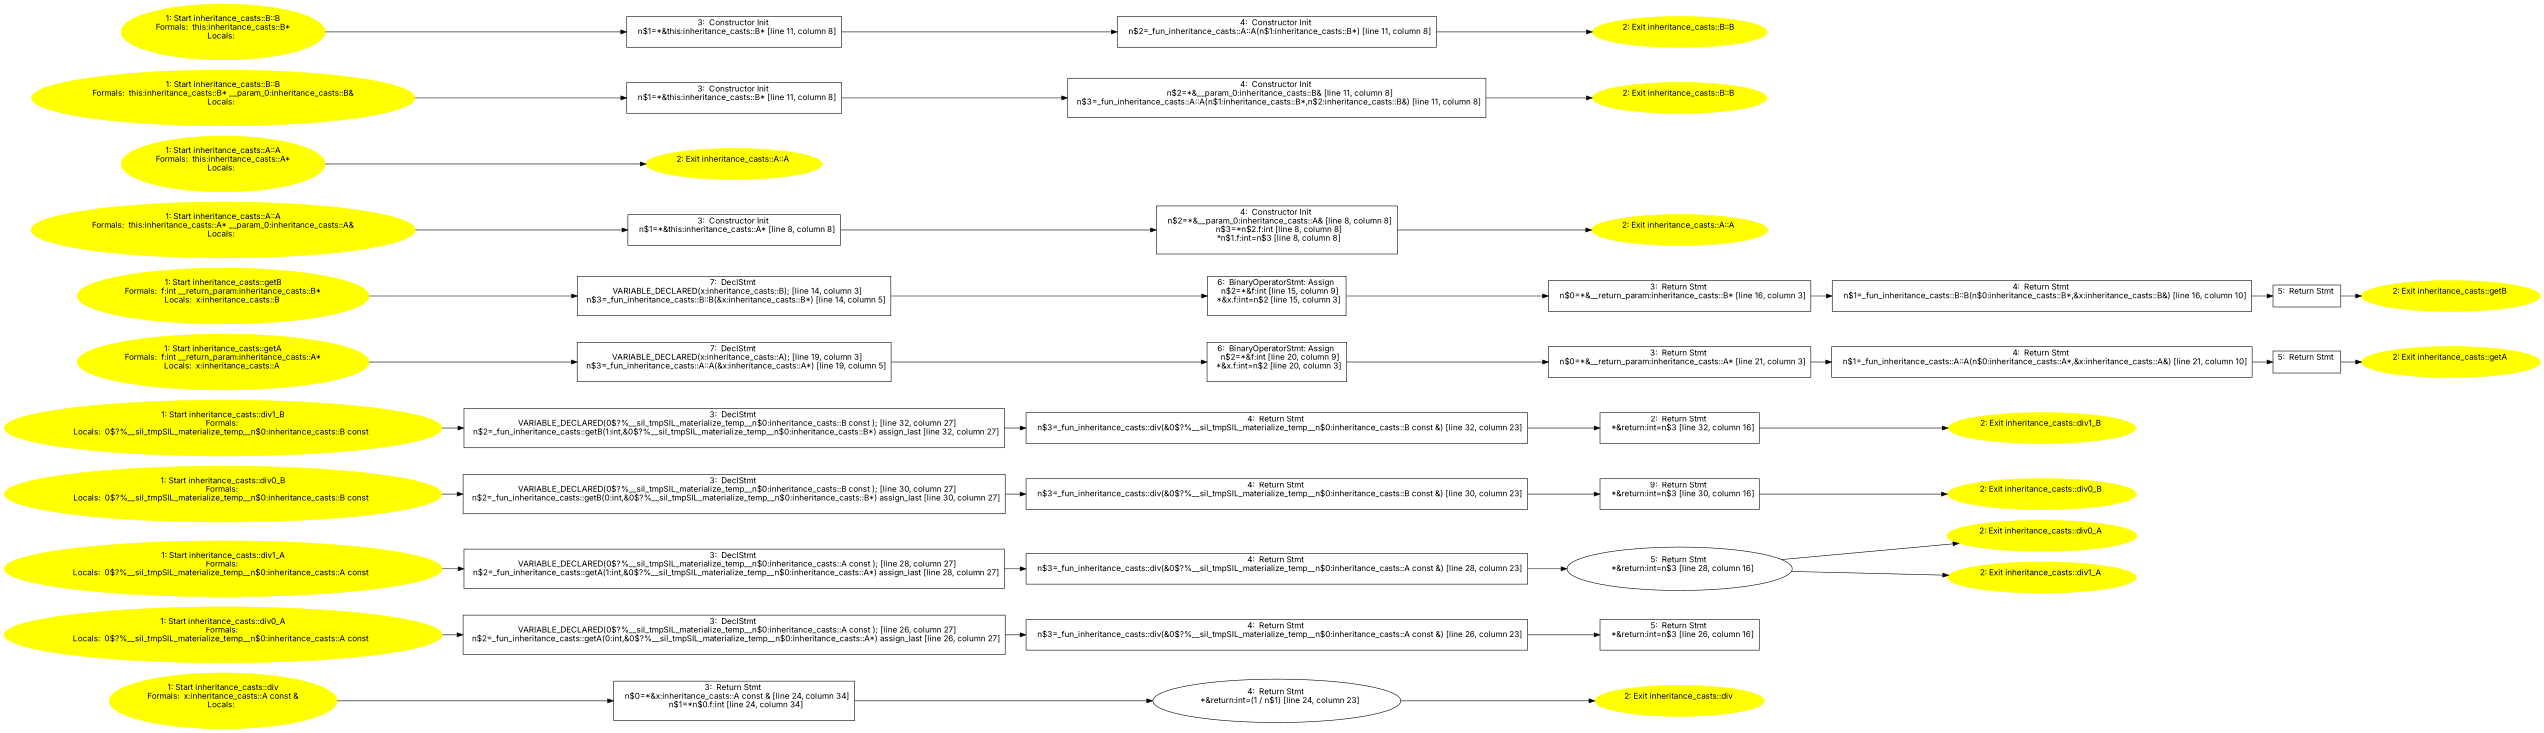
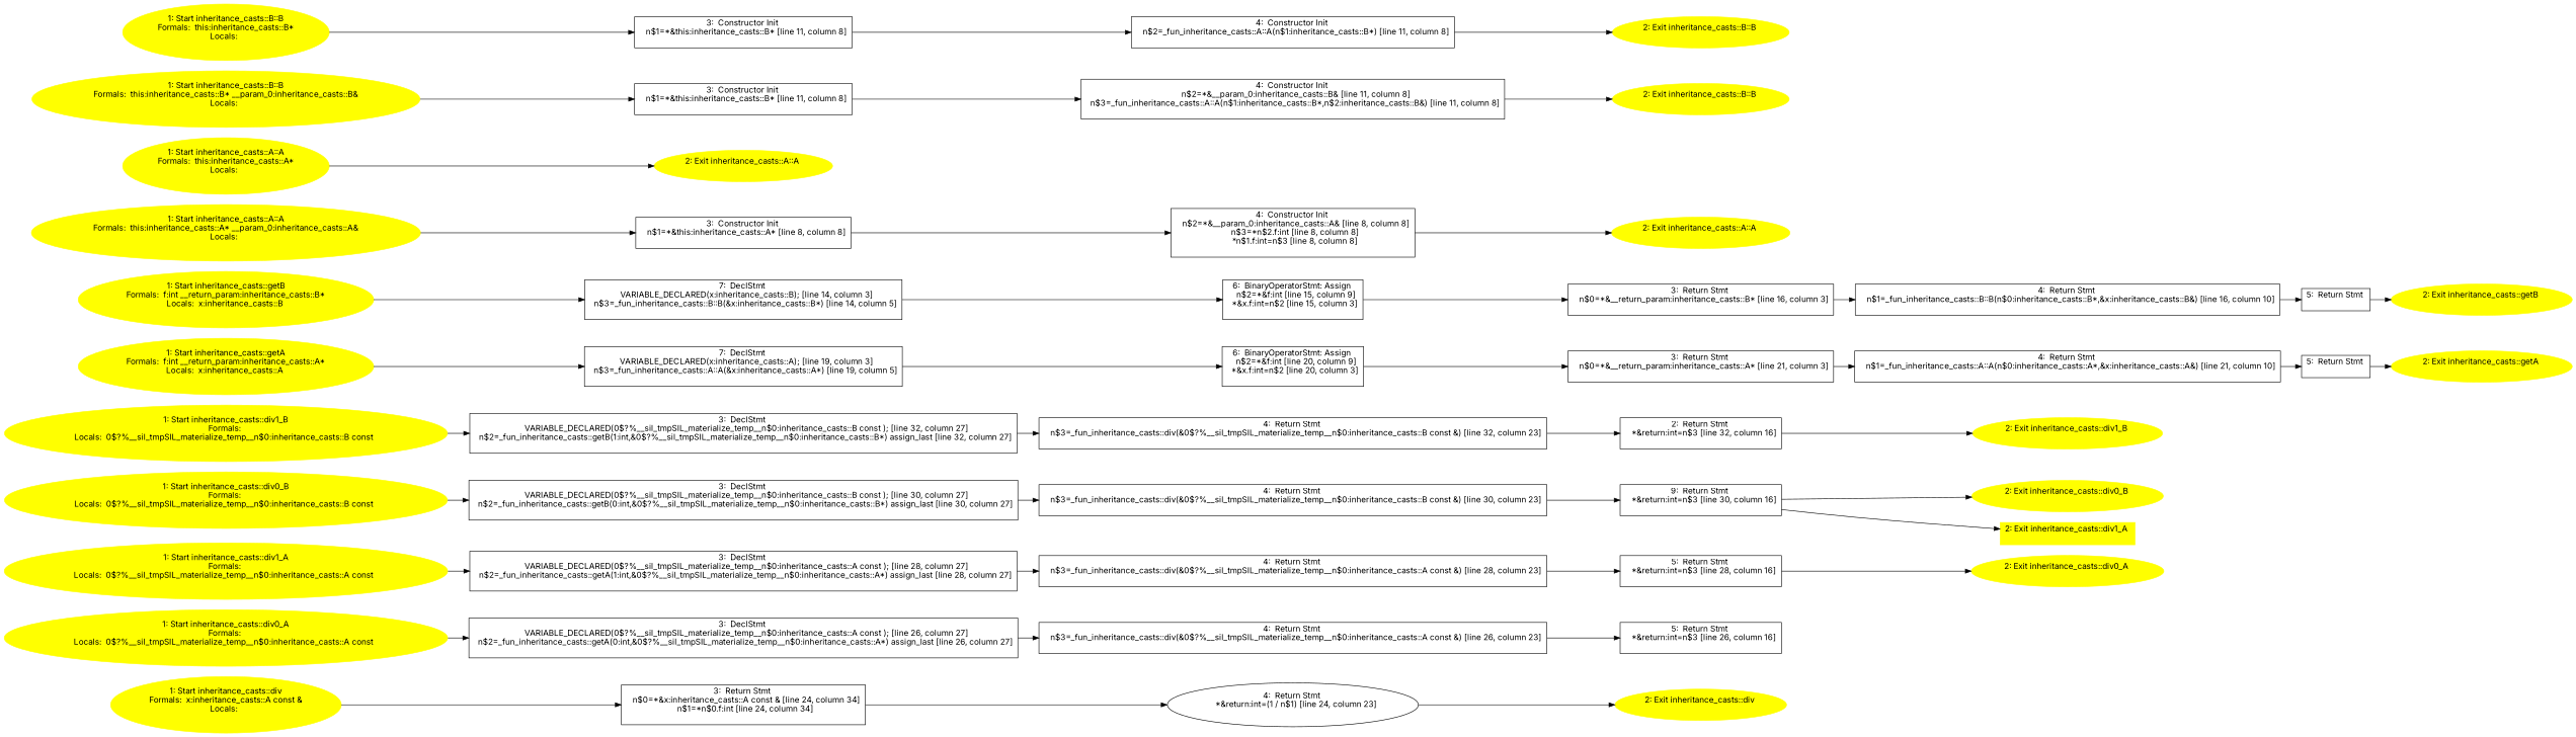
  digraph {
    fontname=Inter
    rankdir=LR
    node [fontname=Inter shape=box]
    edge [fontname=Inter]
    n1 [color=yellow label="1: Start inheritance_casts::div\nFormals:  x:inheritance_casts::A const &\nLocals:  \n  " style=filled shape=""]
    n2 [label="3:  Return Stmt \n   n$0=*&x:inheritance_casts::A const & [line 24, column 34]\n  n$1=*n$0.f:int [line 24, column 34]\n "]
    n3 [label="4:  Return Stmt \n   *&return:int=(1 / n$1) [line 24, column 23]\n " shape=ellipse]
    n4 [color=yellow label="2: Exit inheritance_casts::div \n  " style=filled shape=""]
    n5 [color=yellow label="1: Start inheritance_casts::div0_A\nFormals: \nLocals:  0$?%__sil_tmpSIL_materialize_temp__n$0:inheritance_casts::A const  \n  " style=filled shape=""]
    n6 [label="3:  DeclStmt \n   VARIABLE_DECLARED(0$?%__sil_tmpSIL_materialize_temp__n$0:inheritance_casts::A const ); [line 26, column 27]\n  n$2=_fun_inheritance_casts::getA(0:int,&0$?%__sil_tmpSIL_materialize_temp__n$0:inheritance_casts::A*) assign_last [line 26, column 27]\n "]
    n7 [label="4:  Return Stmt \n   n$3=_fun_inheritance_casts::div(&0$?%__sil_tmpSIL_materialize_temp__n$0:inheritance_casts::A const &) [line 26, column 23]\n "]
    n8 [label="5:  Return Stmt \n   *&return:int=n$3 [line 26, column 16]\n "]
    n9 [color=yellow label="2: Exit inheritance_casts::div0_A \n  " style=filled shape=""]
    n10 [color=yellow label="1: Start inheritance_casts::div0_B\nFormals: \nLocals:  0$?%__sil_tmpSIL_materialize_temp__n$0:inheritance_casts::B const  \n  " style=filled shape=""]
    n11 [label="3:  DeclStmt \n   VARIABLE_DECLARED(0$?%__sil_tmpSIL_materialize_temp__n$0:inheritance_casts::B const ); [line 30, column 27]\n  n$2=_fun_inheritance_casts::getB(0:int,&0$?%__sil_tmpSIL_materialize_temp__n$0:inheritance_casts::B*) assign_last [line 30, column 27]\n "]
    n12 [label="4:  Return Stmt \n   n$3=_fun_inheritance_casts::div(&0$?%__sil_tmpSIL_materialize_temp__n$0:inheritance_casts::B const &) [line 30, column 23]\n "]
    n13 [label="9:  Return Stmt \n   *&return:int=n$3 [line 30, column 16]\n "]
    n14 [color=yellow label="2: Exit inheritance_casts::div0_B \n  " style=filled shape=""]
    n15 [color=yellow label="1: Start inheritance_casts::div1_A\nFormals: \nLocals:  0$?%__sil_tmpSIL_materialize_temp__n$0:inheritance_casts::A const  \n  " style=filled shape=""]
    n16 [label="3:  DeclStmt \n   VARIABLE_DECLARED(0$?%__sil_tmpSIL_materialize_temp__n$0:inheritance_casts::A const ); [line 28, column 27]\n  n$2=_fun_inheritance_casts::getA(1:int,&0$?%__sil_tmpSIL_materialize_temp__n$0:inheritance_casts::A*) assign_last [line 28, column 27]\n "]
    n17 [label="4:  Return Stmt \n   n$3=_fun_inheritance_casts::div(&0$?%__sil_tmpSIL_materialize_temp__n$0:inheritance_casts::A const &) [line 28, column 23]\n "]
-   n18 [label="5:  Return Stmt \n   *&return:int=n$3 [line 28, column 16]\n " shape=ellipse]
-   n19 [color=yellow label="2: Exit inheritance_casts::div1_A \n  " style=filled shape=""]
+   n18 [label="5:  Return Stmt \n   *&return:int=n$3 [line 28, column 16]\n "]
+   n19 [color=yellow label="2: Exit inheritance_casts::div1_A \n  " style=filled]
    n20 [color=yellow label="1: Start inheritance_casts::div1_B\nFormals: \nLocals:  0$?%__sil_tmpSIL_materialize_temp__n$0:inheritance_casts::B const  \n  " style=filled shape=""]
    n21 [label="3:  DeclStmt \n   VARIABLE_DECLARED(0$?%__sil_tmpSIL_materialize_temp__n$0:inheritance_casts::B const ); [line 32, column 27]\n  n$2=_fun_inheritance_casts::getB(1:int,&0$?%__sil_tmpSIL_materialize_temp__n$0:inheritance_casts::B*) assign_last [line 32, column 27]\n "]
    n22 [label="4:  Return Stmt \n   n$3=_fun_inheritance_casts::div(&0$?%__sil_tmpSIL_materialize_temp__n$0:inheritance_casts::B const &) [line 32, column 23]\n "]
    n23 [label="2:  Return Stmt \n   *&return:int=n$3 [line 32, column 16]\n "]
    n24 [color=yellow label="2: Exit inheritance_casts::div1_B \n  " style=filled shape=""]
    n25 [color=yellow label="1: Start inheritance_casts::getA\nFormals:  f:int __return_param:inheritance_casts::A*\nLocals:  x:inheritance_casts::A \n  " style=filled shape=""]
    n26 [label="7:  DeclStmt \n   VARIABLE_DECLARED(x:inheritance_casts::A); [line 19, column 3]\n  n$3=_fun_inheritance_casts::A::A(&x:inheritance_casts::A*) [line 19, column 5]\n "]
    n27 [label="6:  BinaryOperatorStmt: Assign \n   n$2=*&f:int [line 20, column 9]\n  *&x.f:int=n$2 [line 20, column 3]\n "]
    n28 [label="3:  Return Stmt \n   n$0=*&__return_param:inheritance_casts::A* [line 21, column 3]\n "]
    n29 [color=yellow label="2: Exit inheritance_casts::getA \n  " style=filled shape=""]
    n30 [label="4:  Return Stmt \n   n$1=_fun_inheritance_casts::A::A(n$0:inheritance_casts::A*,&x:inheritance_casts::A&) [line 21, column 10]\n "]
    n31 [label="5:  Return Stmt \n  "]
    n32 [color=yellow label="1: Start inheritance_casts::getB\nFormals:  f:int __return_param:inheritance_casts::B*\nLocals:  x:inheritance_casts::B \n  " style=filled shape=""]
    n33 [label="7:  DeclStmt \n   VARIABLE_DECLARED(x:inheritance_casts::B); [line 14, column 3]\n  n$3=_fun_inheritance_casts::B::B(&x:inheritance_casts::B*) [line 14, column 5]\n "]
    n34 [label="6:  BinaryOperatorStmt: Assign \n   n$2=*&f:int [line 15, column 9]\n  *&x.f:int=n$2 [line 15, column 3]\n "]
    n35 [label="3:  Return Stmt \n   n$0=*&__return_param:inheritance_casts::B* [line 16, column 3]\n "]
    n36 [color=yellow label="2: Exit inheritance_casts::getB \n  " style=filled shape=""]
    n37 [label="4:  Return Stmt \n   n$1=_fun_inheritance_casts::B::B(n$0:inheritance_casts::B*,&x:inheritance_casts::B&) [line 16, column 10]\n "]
    n38 [label="5:  Return Stmt \n  "]
    n39 [color=yellow label="1: Start inheritance_casts::A::A\nFormals:  this:inheritance_casts::A* __param_0:inheritance_casts::A&\nLocals:  \n  " style=filled shape=""]
    n40 [label="3:  Constructor Init \n   n$1=*&this:inheritance_casts::A* [line 8, column 8]\n "]
    n41 [label="4:  Constructor Init \n   n$2=*&__param_0:inheritance_casts::A& [line 8, column 8]\n  n$3=*n$2.f:int [line 8, column 8]\n  *n$1.f:int=n$3 [line 8, column 8]\n "]
    n42 [color=yellow label="2: Exit inheritance_casts::A::A \n  " style=filled shape=""]
    n43 [color=yellow label="1: Start inheritance_casts::A::A\nFormals:  this:inheritance_casts::A*\nLocals:  \n  " style=filled shape=""]
    n44 [color=yellow label="2: Exit inheritance_casts::A::A \n  " style=filled shape=""]
    n45 [color=yellow label="1: Start inheritance_casts::B::B\nFormals:  this:inheritance_casts::B* __param_0:inheritance_casts::B&\nLocals:  \n  " style=filled shape=""]
    n46 [label="3:  Constructor Init \n   n$1=*&this:inheritance_casts::B* [line 11, column 8]\n "]
    n47 [label="4:  Constructor Init \n   n$2=*&__param_0:inheritance_casts::B& [line 11, column 8]\n  n$3=_fun_inheritance_casts::A::A(n$1:inheritance_casts::B*,n$2:inheritance_casts::B&) [line 11, column 8]\n "]
    n48 [color=yellow label="2: Exit inheritance_casts::B::B \n  " style=filled shape=""]
    n49 [color=yellow label="1: Start inheritance_casts::B::B\nFormals:  this:inheritance_casts::B*\nLocals:  \n  " style=filled shape=""]
    n50 [label="3:  Constructor Init \n   n$1=*&this:inheritance_casts::B* [line 11, column 8]\n "]
    n51 [label="4:  Constructor Init \n   n$2=_fun_inheritance_casts::A::A(n$1:inheritance_casts::B*) [line 11, column 8]\n "]
    n52 [color=yellow label="2: Exit inheritance_casts::B::B \n  " style=filled shape=""]
    n1 -> n2
    n2 -> n3
    n3 -> n4
    n5 -> n6
    n6 -> n7
    n7 -> n8
    n10 -> n11
    n11 -> n12
    n12 -> n13
    n13 -> n14
    n15 -> n16
    n16 -> n17
    n17 -> n18
    n18 -> n9
-   n18 -> n19
+   n13 -> n19
    n20 -> n21
    n21 -> n22
    n22 -> n23
    n23 -> n24
    n25 -> n26
    n26 -> n27
    n27 -> n28
    n28 -> n30
    n30 -> n31
    n31 -> n29
    n32 -> n33
    n33 -> n34
    n34 -> n35
    n35 -> n37
    n37 -> n38
    n38 -> n36
    n39 -> n40
    n40 -> n41
    n41 -> n42
    n43 -> n44
    n45 -> n46
    n46 -> n47
    n47 -> n48
    n49 -> n50
    n50 -> n51
    n51 -> n52
  }
